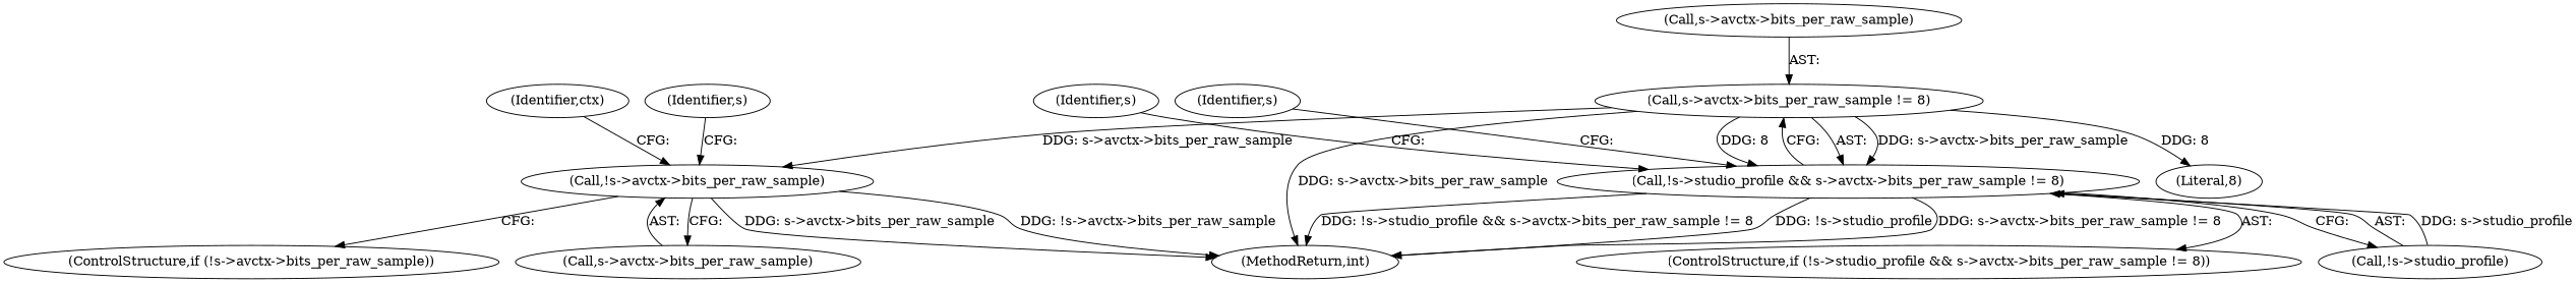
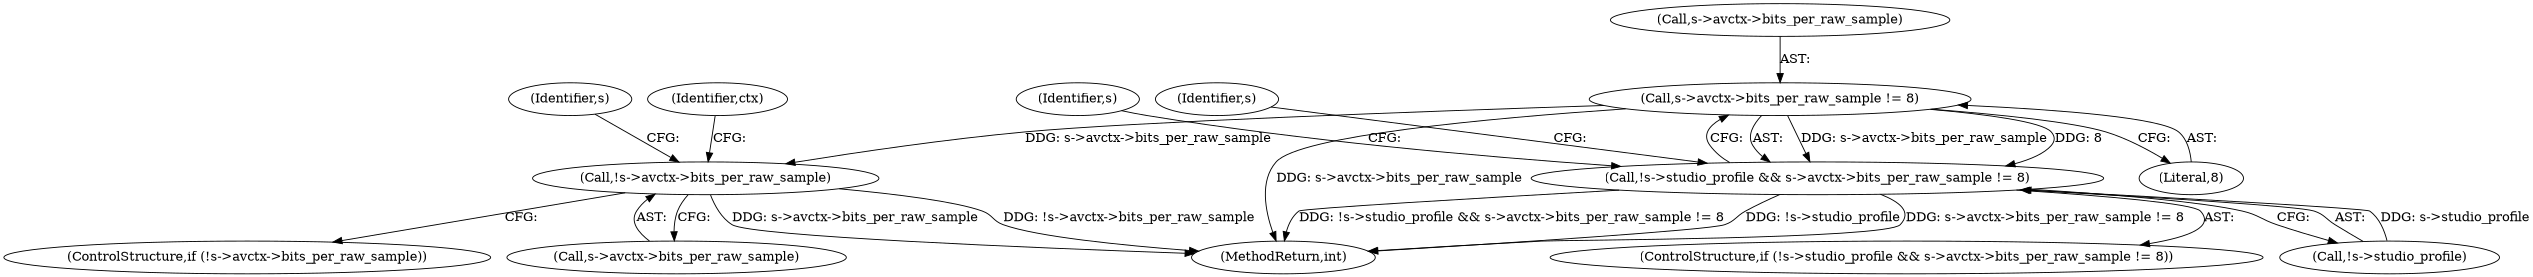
  digraph {
    n1 [label="(Call,s->avctx->bits_per_raw_sample != 8)"]
    n2 [label="(Call,!s->studio_profile && s->avctx->bits_per_raw_sample != 8)"]
    n3 [label="(Call,!s->avctx->bits_per_raw_sample)"]
    n4 [label="(MethodReturn,int)"]
    n5 [label="(Literal,8)"]
    n6 [label="(ControlStructure,if (!s->studio_profile && s->avctx->bits_per_raw_sample != 8))"]
    n7 [label="(Call,!s->studio_profile)"]
    n8 [label="(ControlStructure,if (!s->avctx->bits_per_raw_sample))"]
    n9 [label="(Call,s->avctx->bits_per_raw_sample)"]
    n10 [label="(Call,s->avctx->bits_per_raw_sample)"]
    n11 [label="(Identifier,s)"]
    n12 [label="(Identifier,ctx)"]
    n13 [label="(Identifier,s)"]
    n14 [label="(Identifier,s)"]
    n1 -> n2 [label="AST: "]
    n1 -> n2 [label="DDG: s->avctx->bits_per_raw_sample"]
    n1 -> n2 [label="DDG: 8"]
    n1 -> n3 [label="DDG: s->avctx->bits_per_raw_sample"]
    n1 -> n4 [label="DDG: s->avctx->bits_per_raw_sample"]
-   n1 -> n5 [label="DDG: 8"]
+   n1 -> n5 [label="CFG: "]
    n2 -> n1 [label="CFG: "]
    n2 -> n4 [label="DDG: !s->studio_profile && s->avctx->bits_per_raw_sample != 8"]
    n2 -> n4 [label="DDG: !s->studio_profile"]
    n2 -> n4 [label="DDG: s->avctx->bits_per_raw_sample != 8"]
    n2 -> n6 [label="AST: "]
    n2 -> n7 [label="CFG: "]
    n3 -> n4 [label="DDG: !s->avctx->bits_per_raw_sample"]
    n3 -> n4 [label="DDG: s->avctx->bits_per_raw_sample"]
    n3 -> n8 [label="CFG: "]
    n3 -> n9 [label="CFG: "]
+   n5 -> n1 [label="AST: "]
    n7 -> n2 [label="AST: "]
    n7 -> n2 [label="DDG: s->studio_profile"]
    n9 -> n3 [label="AST: "]
    n10 -> n1 [label="AST: "]
    n11 -> n2 [label="CFG: "]
    n12 -> n3 [label="CFG: "]
    n13 -> n2 [label="CFG: "]
    n14 -> n3 [label="CFG: "]
  }
